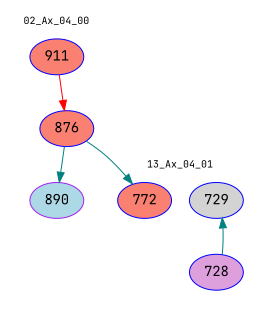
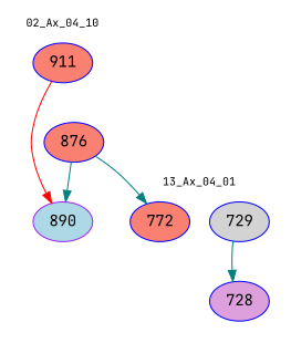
  digraph {
    fontname="JetBrains Mono"
    node [color=blue fillcolor=salmon fontname="JetBrains Mono" style=filled]
    edge [color=teal fontname="JetBrains Mono"]
    n1 [fillcolor=lightgrey label=729]
    n2 [fillcolor=plum label=728]
    n3 [label=772]
    n4 [label=911]
    n5 [label=876]
    n6 [color=purple fillcolor=lightblue label=890]
    subgraph cluster_1 {
      color=white
      fontsize=10
      label="13_Ax_04_01"
      n1
      n2
      n3
    }
    subgraph cluster_2 {
      color=white
      fontsize=10
-     label="02_Ax_04_00"
+     label="02_Ax_04_10"
      n4
      n5
      n6
    }
-   n2 -> n1
-   n4 -> n5 [color=red]
+   n1 -> n2
+   n4 -> n6 [color=red]
    n5 -> n3
    n5 -> n6
  }
